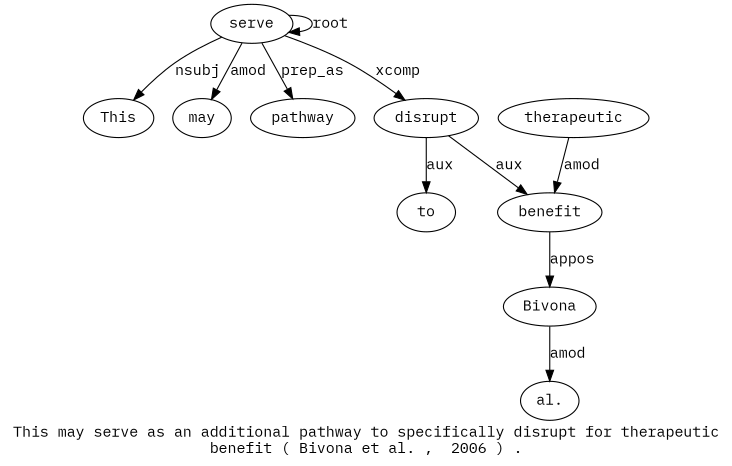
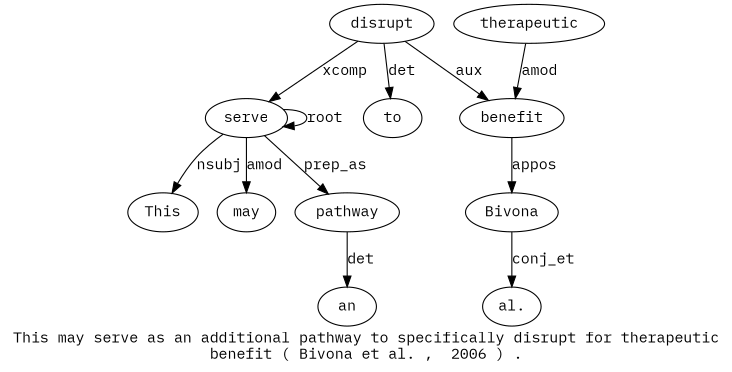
  digraph {
    fontname="IBM Plex Mono"
    label="This may serve as an additional pathway to specifically disrupt for therapeutic\nbenefit ( Bivona et al. ,  2006 ) ."
    node [fillcolor=white fontname="IBM Plex Mono" style=filled]
    edge [fontname="IBM Plex Mono"]
    n1 [label=serve]
    n2 [label=This]
    n3 [label=may]
    n4 [label=pathway]
    n5 [label=disrupt]
+   n6 [label=an]
    n7 [label=to]
    n8 [label=benefit]
    n9 [label=Bivona]
    n10 [label=therapeutic]
    n11 [label="al."]
    n1 -> n1 [label=root]
    n1 -> n2 [label=nsubj]
    n1 -> n3 [label=amod]
    n1 -> n4 [label=prep_as]
-   n1 -> n5 [label=xcomp]
-   n5 -> n7 [label=aux]
+   n5 -> n1 [label=xcomp]
+   n4 -> n6 [label=det]
+   n5 -> n7 [label=det]
    n5 -> n8 [label=aux]
    n8 -> n9 [label=appos]
-   n9 -> n11 [label=amod]
+   n9 -> n11 [label=conj_et]
    n10 -> n8 [label=amod]
  }
